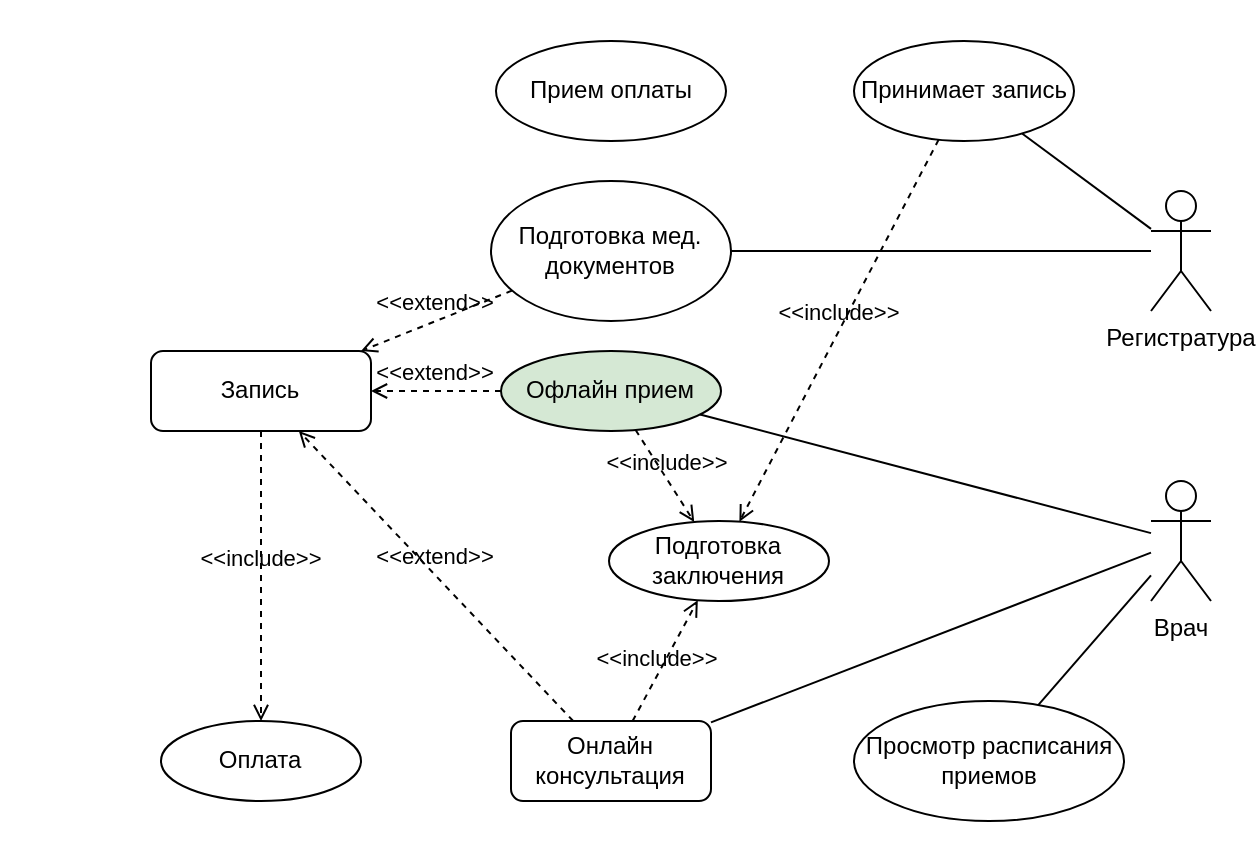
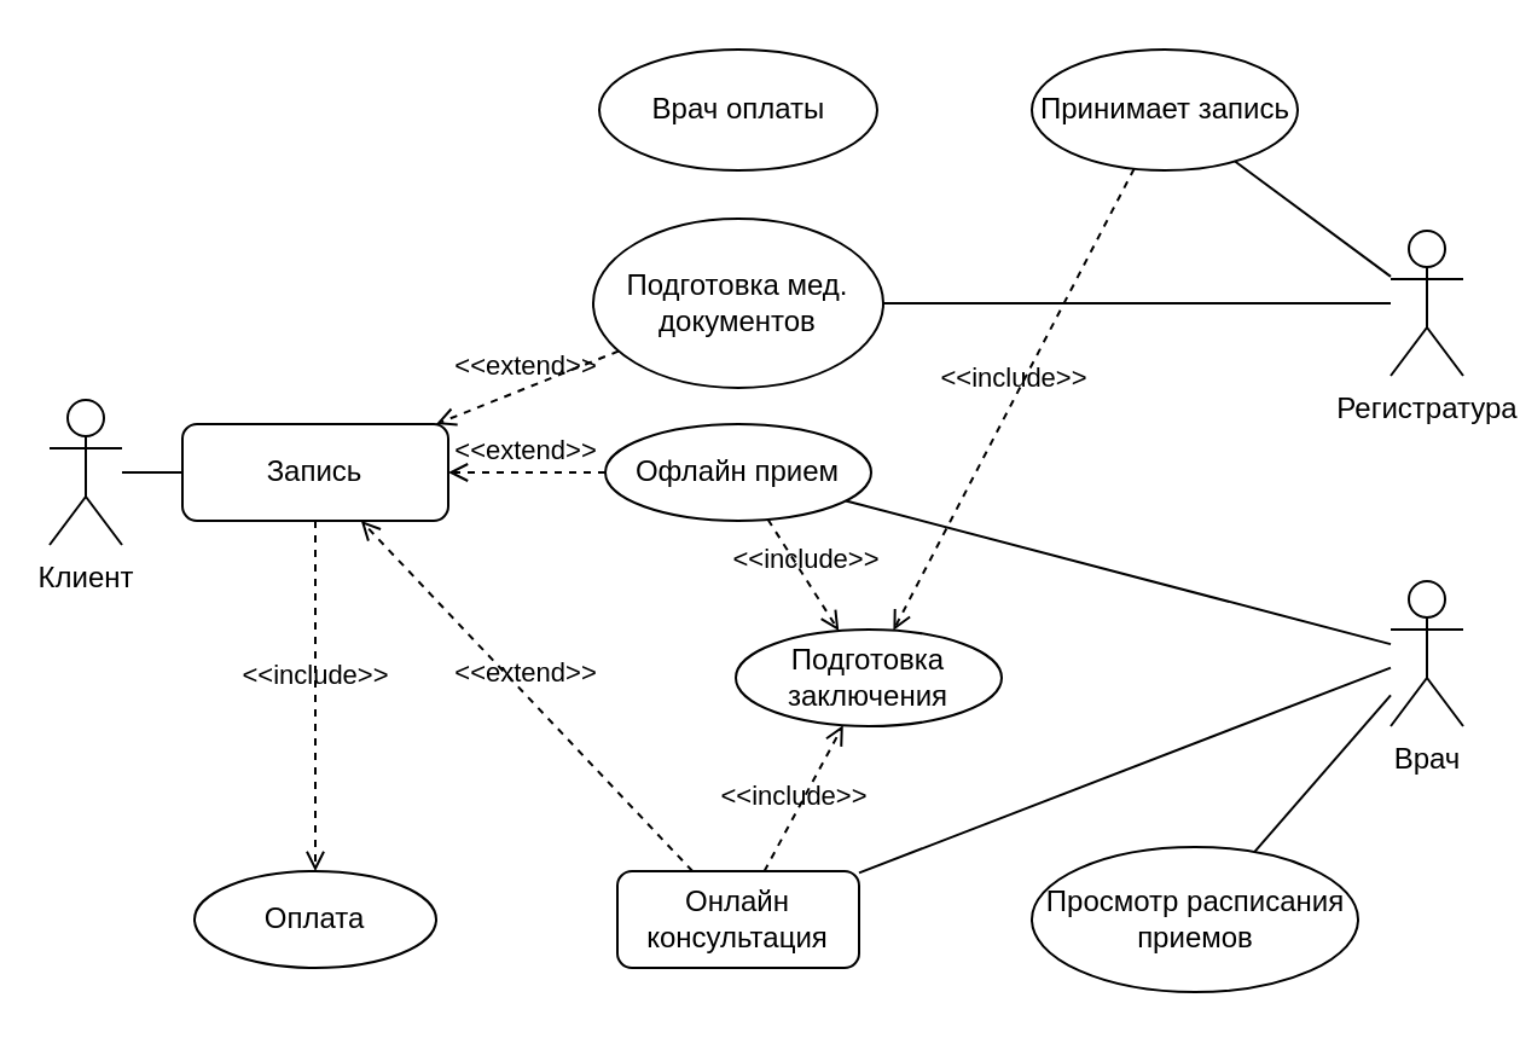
  <mxCell id="0" />
  <mxCell id="1" parent="0" />
+ <mxCell id="2" value="Клиент" style="shape=umlActor;verticalLabelPosition=bottom;verticalAlign=top;html=1;outlineConnect=0;" parent="1" vertex="1"><mxGeometry x="20" y="165" width="30" height="60" as="geometry" /></mxCell>
  <mxCell id="3" value="Регистратура" style="shape=umlActor;verticalLabelPosition=bottom;verticalAlign=top;html=1;outlineConnect=0;" parent="1" vertex="1"><mxGeometry x="575" y="95" width="30" height="60" as="geometry" /></mxCell>
  <mxCell id="4" style="edgeStyle=none;orthogonalLoop=1;jettySize=auto;html=1;endArrow=none;" parent="1" source="5" target="10" edge="1"><mxGeometry relative="1" as="geometry" /></mxCell>
  <mxCell id="5" value="Врач" style="shape=umlActor;verticalLabelPosition=bottom;verticalAlign=top;html=1;outlineConnect=0;" parent="1" vertex="1"><mxGeometry x="575" y="240" width="30" height="60" as="geometry" /></mxCell>
  <mxCell id="6" value="Запись" style="whiteSpace=wrap;html=1;flipV=1;rounded=1;" parent="1" vertex="1"><mxGeometry x="75" y="175" width="110" height="40" as="geometry" /></mxCell>
+ <mxCell id="7" value="" style="endArrow=none;html=1;" parent="1" source="2" target="6" edge="1"><mxGeometry width="50" height="50" relative="1" as="geometry"><mxPoint x="210" y="100" as="sourcePoint" /><mxPoint x="260" y="60" as="targetPoint" /><Array as="points" /></mxGeometry></mxCell>
  <mxCell id="8" style="edgeStyle=none;orthogonalLoop=1;jettySize=auto;html=1;endArrow=none;" parent="1" source="9" target="5" edge="1"><mxGeometry relative="1" as="geometry" /></mxCell>
  <mxCell id="9" value="Онлайн консультация" style="whiteSpace=wrap;html=1;flipV=1;rounded=1;" parent="1" vertex="1"><mxGeometry x="255" y="360" width="100" height="40" as="geometry" /></mxCell>
- <mxCell id="10" value="Офлайн прием" style="ellipse;whiteSpace=wrap;html=1;flipV=1;fillColor=#d5e8d4;" parent="1" vertex="1"><mxGeometry x="250" y="175" width="110" height="40" as="geometry" /></mxCell>
+ <mxCell id="10" value="Офлайн прием" style="ellipse;whiteSpace=wrap;html=1;flipV=1;" parent="1" vertex="1"><mxGeometry x="250" y="175" width="110" height="40" as="geometry" /></mxCell>
  <mxCell id="11" value="Оплата" style="ellipse;whiteSpace=wrap;html=1;flipV=1;" parent="1" vertex="1"><mxGeometry x="80" y="360" width="100" height="40" as="geometry" /></mxCell>
  <mxCell id="12" value="" style="edgeStyle=none;orthogonalLoop=1;jettySize=auto;html=1;endArrow=none;" parent="1" source="13" target="3" edge="1"><mxGeometry relative="1" as="geometry" /></mxCell>
  <mxCell id="13" value="Принимает запись" style="ellipse;whiteSpace=wrap;html=1;" parent="1" vertex="1"><mxGeometry x="426.5" y="20" width="110" height="50" as="geometry" /></mxCell>
  <mxCell id="14" value="" style="edgeStyle=none;orthogonalLoop=1;jettySize=auto;html=1;endArrow=none;" parent="1" source="15" target="3" edge="1"><mxGeometry relative="1" as="geometry" /></mxCell>
  <mxCell id="15" value="Подготовка мед. документов" style="ellipse;whiteSpace=wrap;html=1;" parent="1" vertex="1"><mxGeometry x="245" y="90" width="120" height="70" as="geometry" /></mxCell>
- <mxCell id="16" value="Прием оплаты" style="ellipse;whiteSpace=wrap;html=1;" parent="1" vertex="1"><mxGeometry x="247.5" y="20" width="115" height="50" as="geometry" /></mxCell>
+ <mxCell id="16" value="Врач оплаты" style="ellipse;whiteSpace=wrap;html=1;" parent="1" vertex="1"><mxGeometry x="247.5" y="20" width="115" height="50" as="geometry" /></mxCell>
  <mxCell id="17" value="" style="edgeStyle=none;orthogonalLoop=1;jettySize=auto;html=1;endArrow=none;" parent="1" source="18" target="5" edge="1"><mxGeometry relative="1" as="geometry" /></mxCell>
  <mxCell id="18" value="Просмотр расписания приемов" style="ellipse;whiteSpace=wrap;html=1;" parent="1" vertex="1"><mxGeometry x="426.5" y="350" width="135" height="60" as="geometry" /></mxCell>
  <mxCell id="19" value="&lt;div&gt;Подготовка&lt;br&gt;&lt;/div&gt;&lt;div&gt;заключения&lt;/div&gt;" style="ellipse;whiteSpace=wrap;html=1;" parent="1" vertex="1"><mxGeometry x="304" y="260" width="110" height="40" as="geometry" /></mxCell>
  <mxCell id="20" style="edgeStyle=none;orthogonalLoop=1;jettySize=auto;html=1;exitX=0.5;exitY=0;exitDx=0;exitDy=0;endArrow=none;" parent="1" source="11" target="11" edge="1"><mxGeometry relative="1" as="geometry" /></mxCell>
  <mxCell id="21" value="&amp;lt;&amp;lt;extend&amp;gt;&amp;gt;" style="html=1;verticalAlign=bottom;labelBackgroundColor=none;endArrow=open;endFill=0;dashed=1;" parent="1" source="10" target="6" edge="1"><mxGeometry width="160" relative="1" as="geometry"><mxPoint x="230" y="-30" as="sourcePoint" /><mxPoint x="390" y="-30" as="targetPoint" /></mxGeometry></mxCell>
  <mxCell id="22" value="&amp;lt;&amp;lt;extend&amp;gt;&amp;gt;" style="html=1;verticalAlign=bottom;labelBackgroundColor=none;endArrow=open;endFill=0;dashed=1;" parent="1" source="9" target="6" edge="1"><mxGeometry width="160" relative="1" as="geometry"><mxPoint x="310.727" y="7.947" as="sourcePoint" /><mxPoint x="169.34" y="112.065" as="targetPoint" /></mxGeometry></mxCell>
  <mxCell id="23" value="&amp;lt;&amp;lt;include&amp;gt;&amp;gt;" style="html=1;verticalAlign=bottom;labelBackgroundColor=none;endArrow=open;endFill=0;dashed=1;" parent="1" source="6" target="11" edge="1"><mxGeometry width="160" relative="1" as="geometry"><mxPoint x="70" y="310" as="sourcePoint" /><mxPoint x="230" y="310" as="targetPoint" /></mxGeometry></mxCell>
  <mxCell id="24" value="&amp;lt;&amp;lt;include&amp;gt;&amp;gt;" style="html=1;verticalAlign=bottom;labelBackgroundColor=none;endArrow=open;endFill=0;dashed=1;" parent="1" source="13" target="19" edge="1"><mxGeometry width="160" relative="1" as="geometry"><mxPoint x="187.768" y="274.361" as="sourcePoint" /><mxPoint x="266.824" y="265.353" as="targetPoint" /></mxGeometry></mxCell>
  <mxCell id="25" value="&amp;lt;&amp;lt;include&amp;gt;&amp;gt;" style="html=1;verticalAlign=bottom;labelBackgroundColor=none;endArrow=open;endFill=0;dashed=1;" parent="1" source="10" target="19" edge="1"><mxGeometry x="0.116" y="-1" width="160" relative="1" as="geometry"><mxPoint x="447.927" y="374.32" as="sourcePoint" /><mxPoint x="523.995" y="370.001" as="targetPoint" /><mxPoint as="offset" /></mxGeometry></mxCell>
  <mxCell id="26" value="&amp;lt;&amp;lt;include&amp;gt;&amp;gt;" style="html=1;verticalAlign=bottom;labelBackgroundColor=none;endArrow=open;endFill=0;dashed=1;" parent="1" source="9" target="19" edge="1"><mxGeometry x="-0.272" width="160" relative="1" as="geometry"><mxPoint x="352.158" y="219.745" as="sourcePoint" /><mxPoint x="441.817" y="255.263" as="targetPoint" /><mxPoint as="offset" /></mxGeometry></mxCell>
  <mxCell id="27" value="&amp;lt;&amp;lt;extend&amp;gt;&amp;gt;" style="html=1;verticalAlign=bottom;labelBackgroundColor=none;endArrow=open;endFill=0;dashed=1;" parent="1" source="15" target="6" edge="1"><mxGeometry width="160" relative="1" as="geometry"><mxPoint x="281.46" y="220.851" as="sourcePoint" /><mxPoint x="168.557" y="274.154" as="targetPoint" /></mxGeometry></mxCell>
